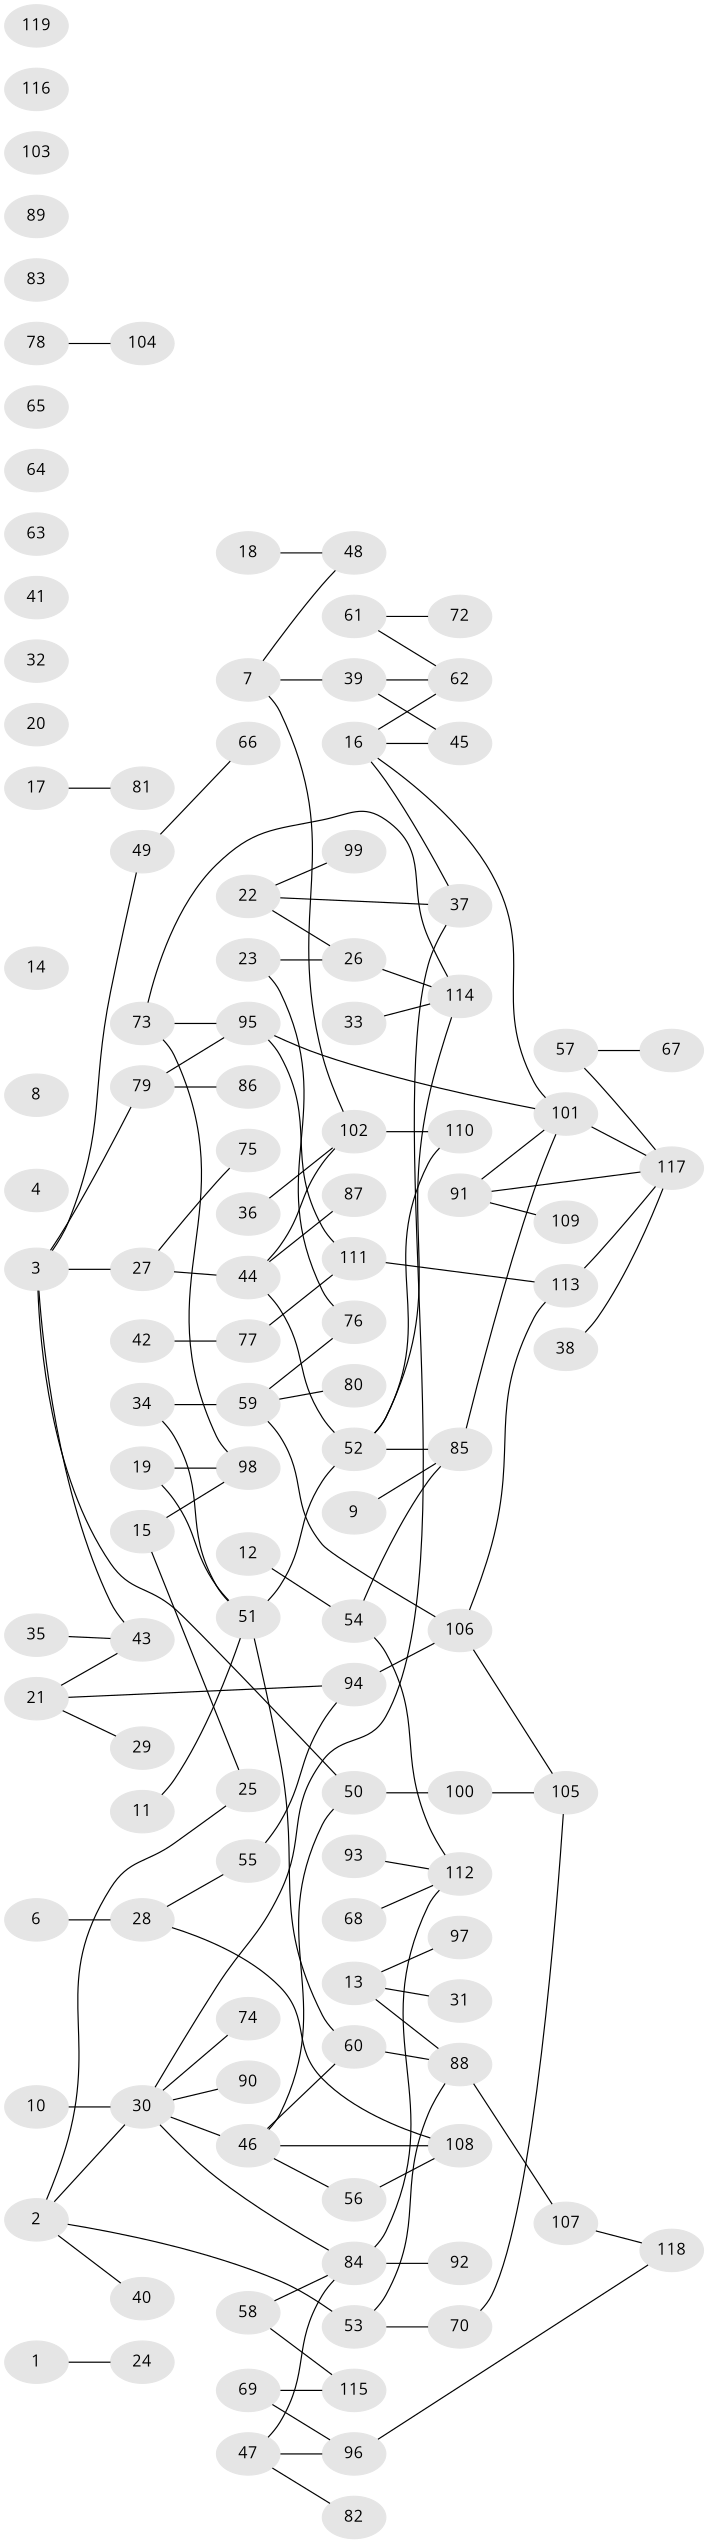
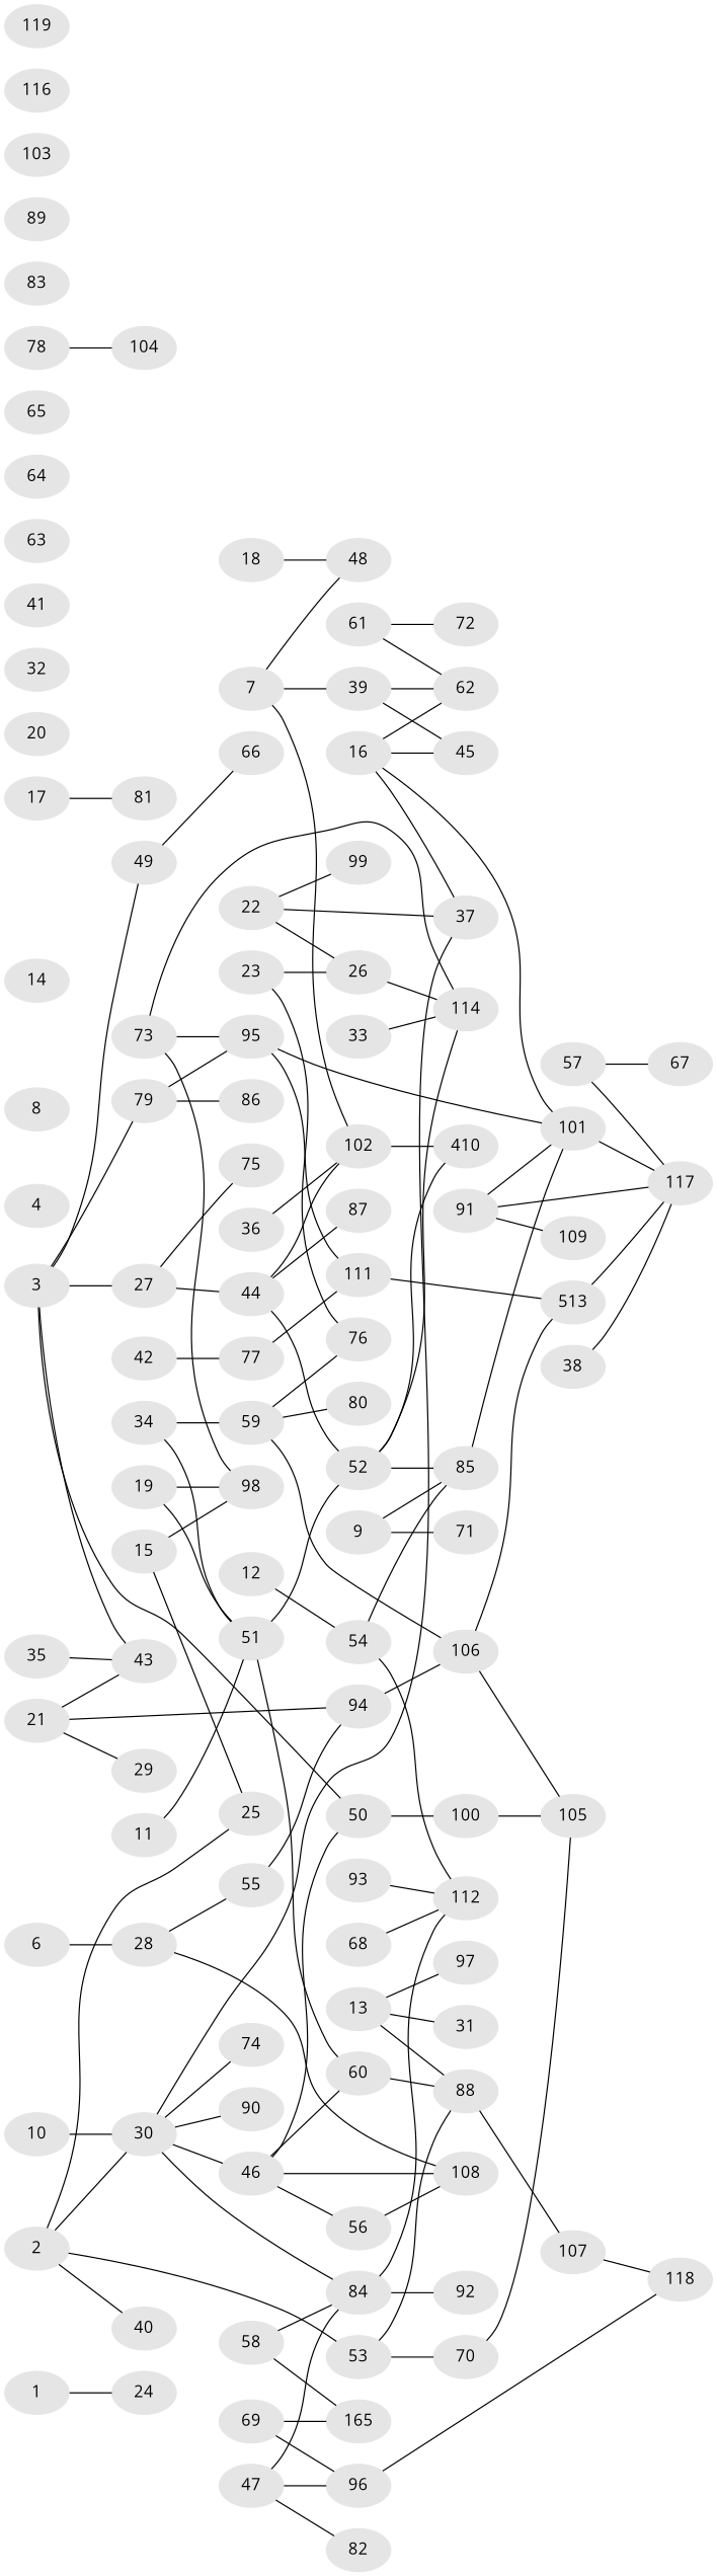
  graph {
    fontname="Open Sans"
    rankdir=LR
    node [color=gray90 fontname="Open Sans" style=filled]
    edge [fontname="Open Sans"]
    1
    24
    2
    30
    40
    53
    25
    15
    98
    37
    46
    74
    84
    90
    88
    70
    3
    27
    43
    49
    50
    79
    44
    75
    66
    100
    95
    86
    4
    6
    28
    55
    108
    7
    39
    48
    102
    45
    62
-   110
+   110 [label=410]
    8
    9
+   71
    85
    101
    10
    11
    51
    52
    60
    12
    54
    112
    13
    31
    97
    107
    14
    16
    117
    17
    81
    18
    19
    20
    21
    29
    94
    106
    22
    26
    99
    114
    23
    76
    87
    56
    92
    32
    33
    34
    59
    80
    35
    36
    38
    41
    42
    77
    111
    47
    82
    96
    118
    105
    57
    67
    58
-   115
-   113
+   115 [label=165]
+   113 [label=513]
    61
    72
    63
    64
    65
    68
    69
    73
    78
    104
    83
    89
    91
    109
    93
    103
    116
    119
    1 -- 24
    2 -- 30
    2 -- 40
    2 -- 53
    2 -- 25
    30 -- 37
    30 -- 46
    30 -- 74
    30 -- 84
    30 -- 90
    53 -- 88
    53 -- 70
    15 -- 25
    15 -- 98
    46 -- 50
    46 -- 108
    46 -- 60
    46 -- 56
    84 -- 112
    84 -- 92
    88 -- 107
    70 -- 105
    3 -- 27
    3 -- 43
    3 -- 49
    3 -- 50
    3 -- 79
    27 -- 44
    27 -- 75
    49 -- 66
    50 -- 100
    79 -- 95
    79 -- 86
    44 -- 102
    44 -- 52
    44 -- 87
    100 -- 105
    95 -- 101
    95 -- 111
    6 -- 28
    28 -- 55
    28 -- 108
    55 -- 94
    7 -- 39
    7 -- 48
    7 -- 102
    39 -- 45
    39 -- 62
    102 -- 110
+   9 -- 71
    9 -- 85
    85 -- 101
    101 -- 117
    10 -- 30
    11 -- 51
    51 -- 52
    51 -- 60
    52 -- 110
    52 -- 85
    52 -- 114
    60 -- 88
    12 -- 54
    54 -- 85
    54 -- 112
    13 -- 88
    13 -- 31
    13 -- 97
    107 -- 118
    16 -- 37
    16 -- 45
    16 -- 62
    16 -- 101
    17 -- 81
    18 -- 48
    19 -- 98
    19 -- 51
    21 -- 43
    21 -- 29
    21 -- 94
    94 -- 106
    106 -- 105
    106 -- 113
    22 -- 37
    22 -- 26
    22 -- 99
    26 -- 114
    23 -- 26
    23 -- 76
    56 -- 108
    33 -- 114
    34 -- 51
    34 -- 59
    59 -- 106
    59 -- 76
    59 -- 80
    35 -- 43
    36 -- 102
    38 -- 117
    42 -- 77
    77 -- 111
    111 -- 113
    47 -- 84
    47 -- 82
    47 -- 96
    96 -- 118
    57 -- 117
    57 -- 67
    58 -- 84
    58 -- 115
    113 -- 117
    61 -- 62
    61 -- 72
    68 -- 112
    69 -- 96
    69 -- 115
    73 -- 98
    73 -- 95
    73 -- 114
    78 -- 104
    91 -- 101
    91 -- 117
    91 -- 109
    93 -- 112
  }
